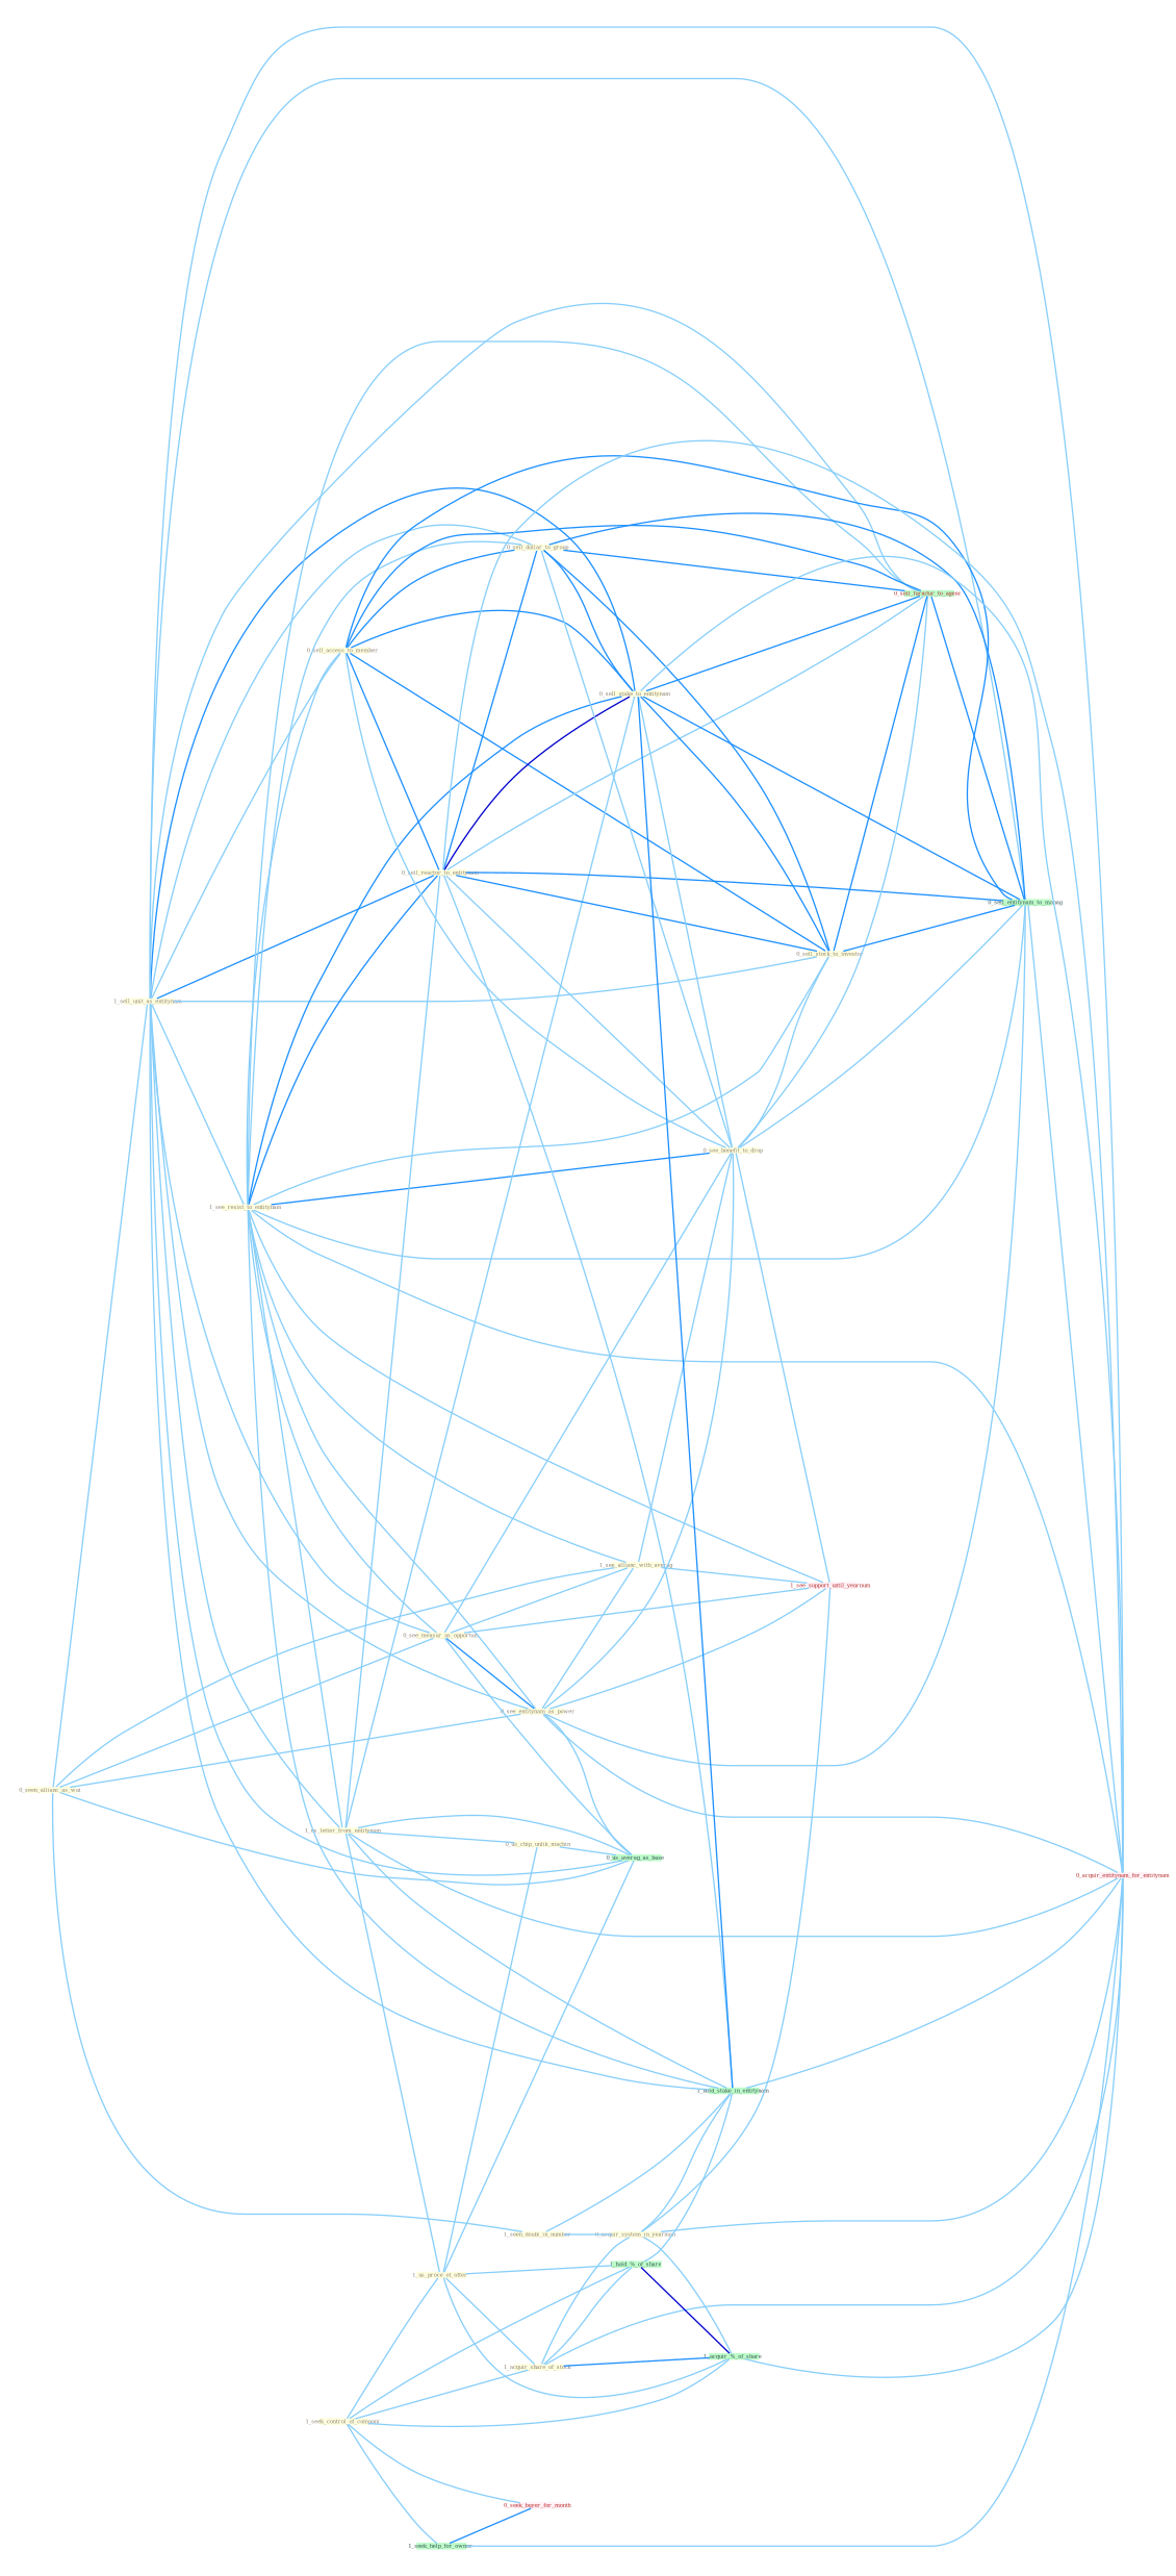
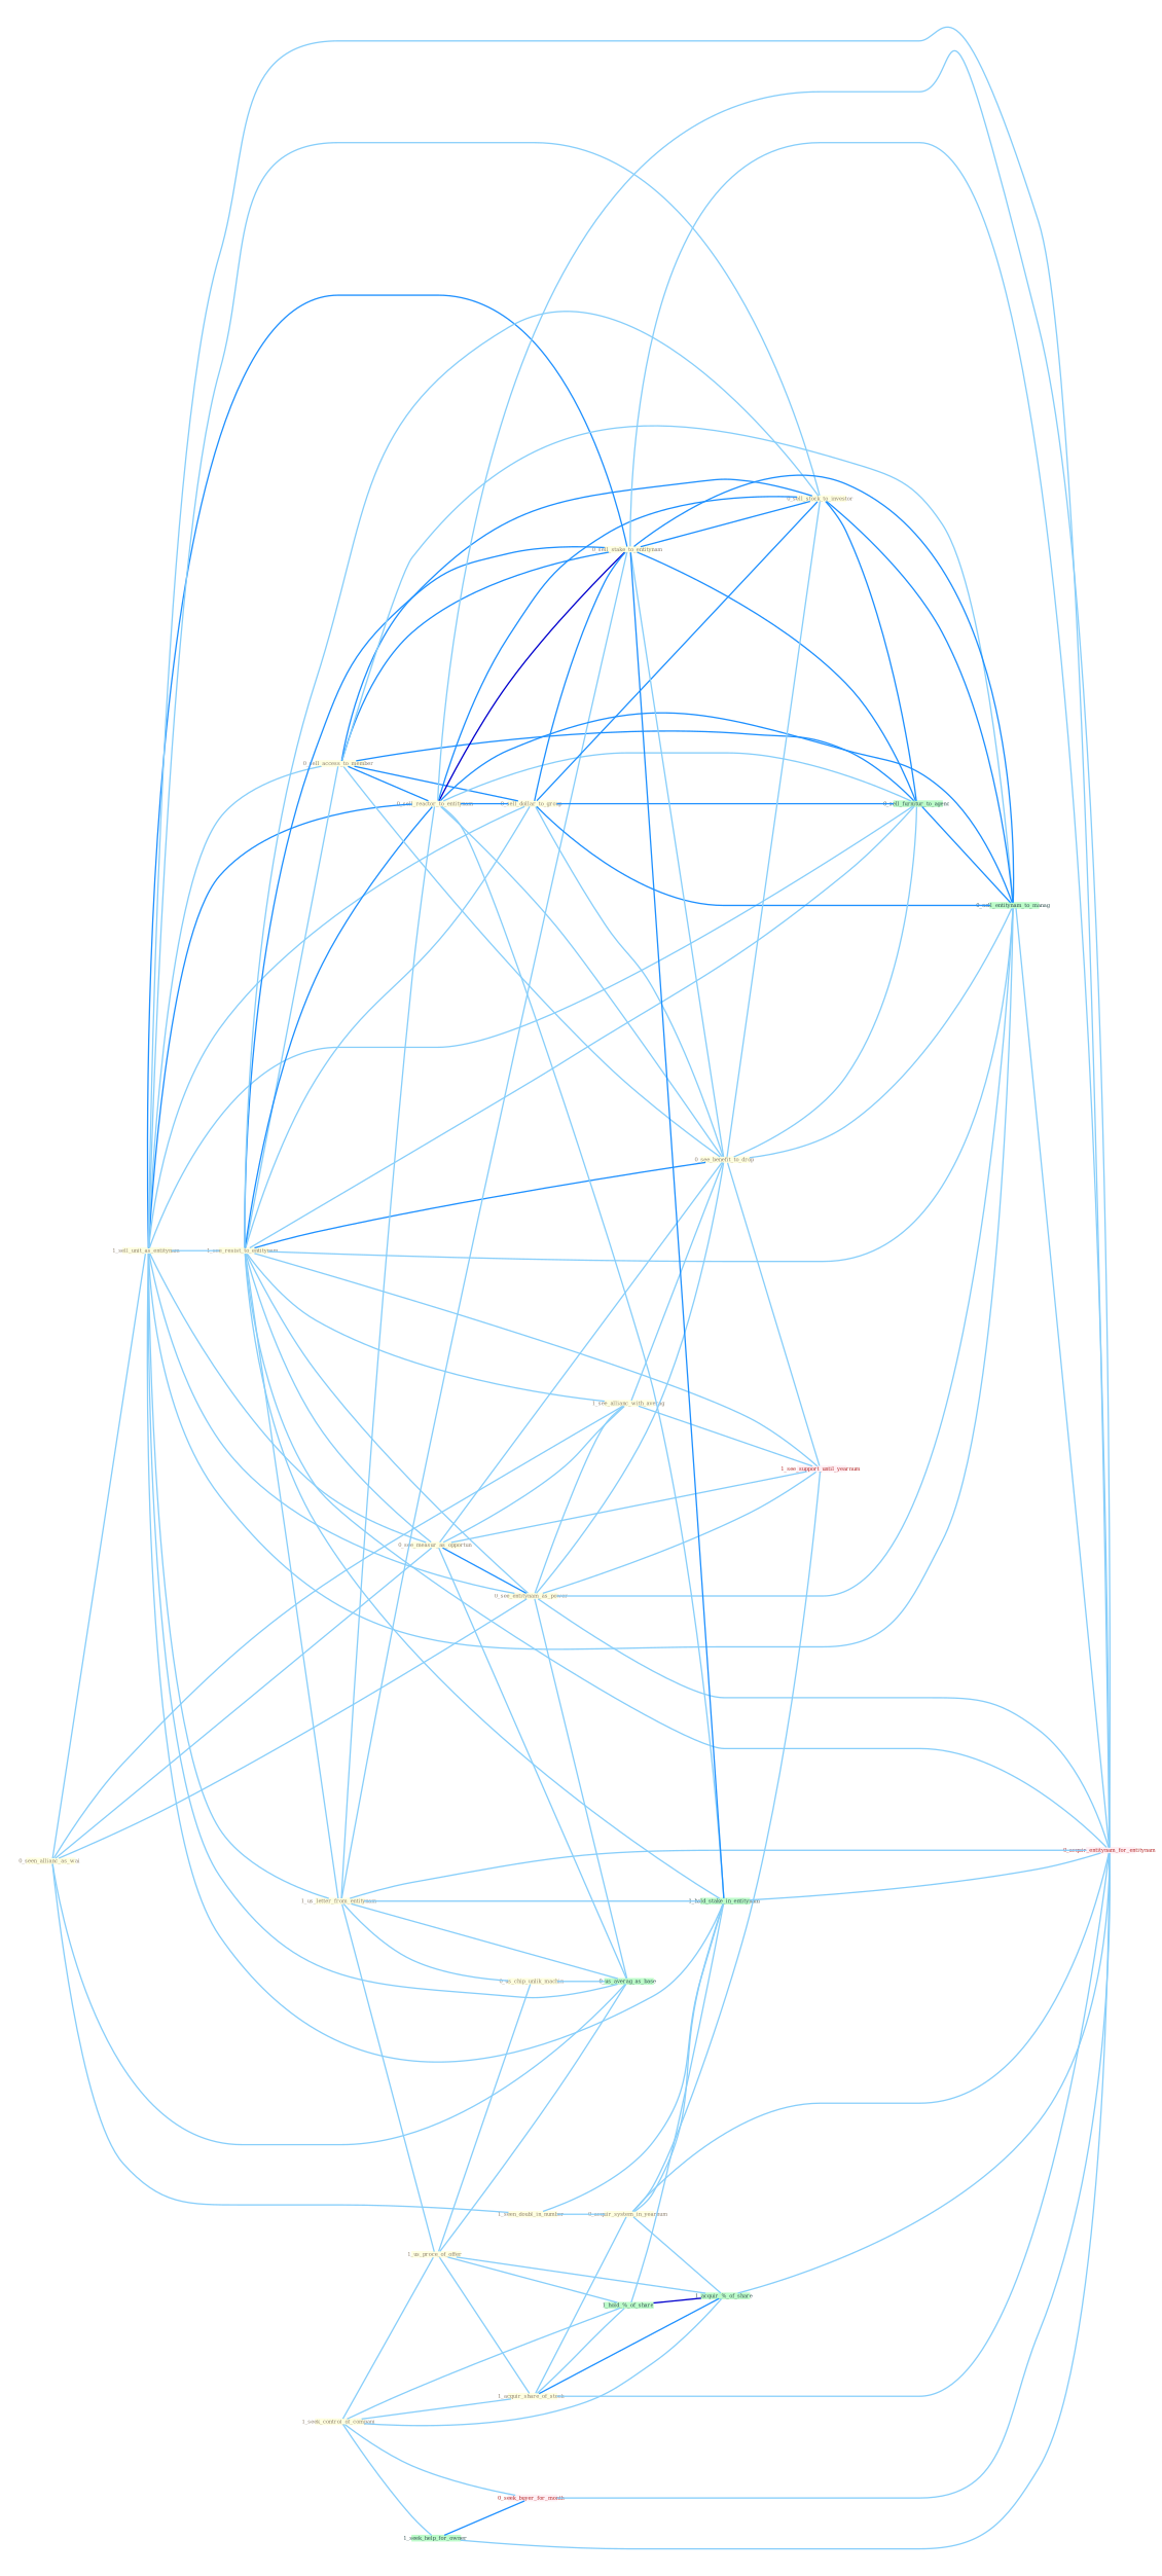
  graph {
    rankdir=LR
    node [color="#ffffe0" fixedsize=true fontcolor="#8b7d6b" fontsize=4 shape=polygon style=filled]
    edge [color="#87cefa" w=1]
    "0_seen_allianc_as_wai " [height=.06 width=.5]
    "1_seek_control_of_compani " [height=.06 width=.5]
    "1_sell_unit_as_entitynam " [height=.06 width=.5]
    "1_see_resist_to_entitynam " [height=.06 width=.5]
    "0_sell_access_to_member " [height=.06 width=.5]
    "0_see_measur_as_opportun " [height=.06 width=.5]
    "0_see_entitynam_as_power " [height=.06 width=.5]
    "1_us_letter_from_entitynam " [height=.06 width=.5]
    n9 [height=.06 label="1_see_allianc_with_averag" width=.5]
    "1_seen_doubl_in_number " [height=.06 width=.5]
    "1_us_proce_of_offer " [height=.06 width=.5]
    "0_sell_reactor_to_entitynam " [height=.06 width=.5]
    "1_acquir_share_of_stock " [height=.06 width=.5]
    "0_sell_dollar_to_group " [height=.06 width=.5]
    "0_acquir_system_in_yearnum " [height=.06 width=.5]
    "0_sell_stake_to_entitynam " [height=.06 width=.5]
    "0_see_benefit_to_drop " [height=.06 width=.5]
    "0_sell_stock_to_investor " [height=.06 width=.5]
    "0_us_chip_unlik_machin " [height=.06 width=.5]
    "0_seek_buyer_for_month " [color="#fff0f5" fontcolor="#b22222" height=.06 width=.5]
    "1_see_support_until_yearnum " [color="#fff0f5" fontcolor="#b22222" height=.06 width=.5]
    "0_acquir_entitynam_for_entitynam " [color="#fff0f5" fontcolor="#b22222" height=.06 width=.5]
    "0_us_averag_as_base " [color="#BDFCC9" fontcolor="#2f4f4f" height=.06 width=.5]
    "1_hold_%_of_share " [color="#BDFCC9" fontcolor="#2f4f4f" height=.06 width=.5]
    "1_seek_help_for_owner " [color="#BDFCC9" fontcolor="#2f4f4f" height=.06 width=.5]
    "1_acquir_%_of_share " [color="#BDFCC9" fontcolor="#2f4f4f" height=.06 width=.5]
    "1_hold_stake_in_entitynam " [color="#BDFCC9" fontcolor="#2f4f4f" height=.06 width=.5]
-   "0_sell_furnitur_to_agenc " [color="#BDFCC9" fontcolor="#b22222" height=.06 width=.5]
+   "0_sell_furnitur_to_agenc " [color="#BDFCC9" fontcolor="#2f4f4f" height=.06 width=.5]
    "0_sell_entitynam_to_manag " [color="#BDFCC9" fontcolor="#2f4f4f" height=.06 width=.5]
    subgraph sub_1 {
      "0_seen_allianc_as_wai "
      "1_seek_control_of_compani "
      "1_sell_unit_as_entitynam "
      "1_see_resist_to_entitynam "
      "0_sell_access_to_member "
      "0_see_measur_as_opportun "
      "0_see_entitynam_as_power "
      "1_us_letter_from_entitynam "
      n9
      "1_seen_doubl_in_number "
      "1_us_proce_of_offer "
      "0_sell_reactor_to_entitynam "
      "1_acquir_share_of_stock "
      "0_sell_dollar_to_group "
      "0_acquir_system_in_yearnum "
      "0_sell_stake_to_entitynam "
      "0_see_benefit_to_drop "
      "0_sell_stock_to_investor "
      "0_us_chip_unlik_machin "
    }
    subgraph sub_2 {
      "0_seek_buyer_for_month "
      "1_see_support_until_yearnum "
      "0_acquir_entitynam_for_entitynam "
    }
    "0_seen_allianc_as_wai " -- "1_sell_unit_as_entitynam "
    "0_seen_allianc_as_wai " -- "0_see_measur_as_opportun "
    "0_seen_allianc_as_wai " -- "0_see_entitynam_as_power "
    "0_seen_allianc_as_wai " -- n9
    "0_seen_allianc_as_wai " -- "1_seen_doubl_in_number "
    "0_seen_allianc_as_wai " -- "0_us_averag_as_base "
    "1_seek_control_of_compani " -- "1_us_proce_of_offer "
    "1_seek_control_of_compani " -- "1_acquir_share_of_stock "
    "1_seek_control_of_compani " -- "0_seek_buyer_for_month "
    "1_seek_control_of_compani " -- "1_hold_%_of_share "
    "1_seek_control_of_compani " -- "1_seek_help_for_owner "
    "1_seek_control_of_compani " -- "1_acquir_%_of_share "
    "1_sell_unit_as_entitynam " -- "1_see_resist_to_entitynam "
    "1_sell_unit_as_entitynam " -- "0_sell_access_to_member "
    "1_sell_unit_as_entitynam " -- "0_see_measur_as_opportun "
    "1_sell_unit_as_entitynam " -- "0_see_entitynam_as_power "
    "1_sell_unit_as_entitynam " -- "1_us_letter_from_entitynam "
    "1_sell_unit_as_entitynam " -- "0_sell_reactor_to_entitynam " [color="#1e90ff" w=2]
    "1_sell_unit_as_entitynam " -- "0_sell_dollar_to_group "
    "1_sell_unit_as_entitynam " -- "0_sell_stake_to_entitynam " [color="#1e90ff" w=2]
    "1_sell_unit_as_entitynam " -- "0_sell_stock_to_investor "
    "1_sell_unit_as_entitynam " -- "0_acquir_entitynam_for_entitynam "
    "1_sell_unit_as_entitynam " -- "0_us_averag_as_base "
    "1_sell_unit_as_entitynam " -- "1_hold_stake_in_entitynam "
    "1_sell_unit_as_entitynam " -- "0_sell_furnitur_to_agenc "
    "1_sell_unit_as_entitynam " -- "0_sell_entitynam_to_manag "
    "1_see_resist_to_entitynam " -- "0_sell_access_to_member "
    "1_see_resist_to_entitynam " -- "0_see_measur_as_opportun "
    "1_see_resist_to_entitynam " -- "0_see_entitynam_as_power "
    "1_see_resist_to_entitynam " -- "1_us_letter_from_entitynam "
    "1_see_resist_to_entitynam " -- n9
    "1_see_resist_to_entitynam " -- "0_sell_reactor_to_entitynam " [color="#1e90ff" w=2]
    "1_see_resist_to_entitynam " -- "0_sell_dollar_to_group "
    "1_see_resist_to_entitynam " -- "0_sell_stake_to_entitynam " [color="#1e90ff" w=2]
    "1_see_resist_to_entitynam " -- "0_see_benefit_to_drop " [color="#1e90ff" w=2]
    "1_see_resist_to_entitynam " -- "0_sell_stock_to_investor "
    "1_see_resist_to_entitynam " -- "1_see_support_until_yearnum "
    "1_see_resist_to_entitynam " -- "0_acquir_entitynam_for_entitynam "
    "1_see_resist_to_entitynam " -- "1_hold_stake_in_entitynam "
    "1_see_resist_to_entitynam " -- "0_sell_furnitur_to_agenc "
    "1_see_resist_to_entitynam " -- "0_sell_entitynam_to_manag "
    "0_sell_access_to_member " -- "0_sell_reactor_to_entitynam " [color="#1e90ff" w=2]
    "0_sell_access_to_member " -- "0_sell_dollar_to_group " [color="#1e90ff" w=2]
    "0_sell_access_to_member " -- "0_sell_stake_to_entitynam " [color="#1e90ff" w=2]
    "0_sell_access_to_member " -- "0_see_benefit_to_drop "
    "0_sell_access_to_member " -- "0_sell_stock_to_investor " [color="#1e90ff" w=2]
    "0_sell_access_to_member " -- "0_sell_furnitur_to_agenc " [color="#1e90ff" w=2]
-   "0_sell_access_to_member " -- "0_sell_entitynam_to_manag " [color="#1e90ff" w=2]
+   "0_sell_access_to_member " -- "0_sell_entitynam_to_manag " [w=2]
    "0_see_measur_as_opportun " -- "0_see_entitynam_as_power " [color="#1e90ff" w=2]
    "0_see_measur_as_opportun " -- n9
    "0_see_measur_as_opportun " -- "0_see_benefit_to_drop "
    "0_see_measur_as_opportun " -- "1_see_support_until_yearnum "
    "0_see_measur_as_opportun " -- "0_us_averag_as_base "
    "0_see_entitynam_as_power " -- n9
    "0_see_entitynam_as_power " -- "0_see_benefit_to_drop "
    "0_see_entitynam_as_power " -- "1_see_support_until_yearnum "
    "0_see_entitynam_as_power " -- "0_acquir_entitynam_for_entitynam "
    "0_see_entitynam_as_power " -- "0_us_averag_as_base "
    "0_see_entitynam_as_power " -- "0_sell_entitynam_to_manag "
    "1_us_letter_from_entitynam " -- "1_us_proce_of_offer "
    "1_us_letter_from_entitynam " -- "0_sell_reactor_to_entitynam "
    "1_us_letter_from_entitynam " -- "0_sell_stake_to_entitynam "
    "1_us_letter_from_entitynam " -- "0_us_chip_unlik_machin "
    "1_us_letter_from_entitynam " -- "0_acquir_entitynam_for_entitynam "
    "1_us_letter_from_entitynam " -- "0_us_averag_as_base "
    "1_us_letter_from_entitynam " -- "1_hold_stake_in_entitynam "
    n9 -- "0_see_benefit_to_drop "
    n9 -- "1_see_support_until_yearnum "
    "1_seen_doubl_in_number " -- "0_acquir_system_in_yearnum "
    "1_seen_doubl_in_number " -- "1_hold_stake_in_entitynam "
    "1_us_proce_of_offer " -- "1_acquir_share_of_stock "
    "1_us_proce_of_offer " -- "0_us_chip_unlik_machin "
    "1_us_proce_of_offer " -- "0_us_averag_as_base "
    "1_us_proce_of_offer " -- "1_hold_%_of_share "
    "1_us_proce_of_offer " -- "1_acquir_%_of_share "
    "0_sell_reactor_to_entitynam " -- "0_sell_dollar_to_group " [color="#1e90ff" w=2]
    "0_sell_reactor_to_entitynam " -- "0_sell_stake_to_entitynam " [color="#0000cd" w=3]
    "0_sell_reactor_to_entitynam " -- "0_see_benefit_to_drop "
    "0_sell_reactor_to_entitynam " -- "0_sell_stock_to_investor " [color="#1e90ff" w=2]
    "0_sell_reactor_to_entitynam " -- "0_acquir_entitynam_for_entitynam "
    "0_sell_reactor_to_entitynam " -- "1_hold_stake_in_entitynam "
    "0_sell_reactor_to_entitynam " -- "0_sell_furnitur_to_agenc " [w=2]
    "0_sell_reactor_to_entitynam " -- "0_sell_entitynam_to_manag " [color="#1e90ff" w=2]
    "1_acquir_share_of_stock " -- "0_acquir_system_in_yearnum "
    "1_acquir_share_of_stock " -- "0_acquir_entitynam_for_entitynam "
    "1_acquir_share_of_stock " -- "1_hold_%_of_share "
    "1_acquir_share_of_stock " -- "1_acquir_%_of_share " [color="#1e90ff" w=2]
    "0_sell_dollar_to_group " -- "0_sell_stake_to_entitynam " [color="#1e90ff" w=2]
    "0_sell_dollar_to_group " -- "0_see_benefit_to_drop "
    "0_sell_dollar_to_group " -- "0_sell_stock_to_investor " [color="#1e90ff" w=2]
    "0_sell_dollar_to_group " -- "0_sell_furnitur_to_agenc " [color="#1e90ff" w=2]
    "0_sell_dollar_to_group " -- "0_sell_entitynam_to_manag " [color="#1e90ff" w=2]
    "0_acquir_system_in_yearnum " -- "1_see_support_until_yearnum "
    "0_acquir_system_in_yearnum " -- "0_acquir_entitynam_for_entitynam "
    "0_acquir_system_in_yearnum " -- "1_acquir_%_of_share "
    "0_acquir_system_in_yearnum " -- "1_hold_stake_in_entitynam "
    "0_sell_stake_to_entitynam " -- "0_see_benefit_to_drop "
    "0_sell_stake_to_entitynam " -- "0_sell_stock_to_investor " [color="#1e90ff" w=2]
    "0_sell_stake_to_entitynam " -- "0_acquir_entitynam_for_entitynam "
    "0_sell_stake_to_entitynam " -- "1_hold_stake_in_entitynam " [color="#1e90ff" w=2]
    "0_sell_stake_to_entitynam " -- "0_sell_furnitur_to_agenc " [color="#1e90ff" w=2]
    "0_sell_stake_to_entitynam " -- "0_sell_entitynam_to_manag " [color="#1e90ff" w=2]
    "0_see_benefit_to_drop " -- "0_sell_stock_to_investor "
    "0_see_benefit_to_drop " -- "1_see_support_until_yearnum "
    "0_see_benefit_to_drop " -- "0_sell_furnitur_to_agenc "
    "0_see_benefit_to_drop " -- "0_sell_entitynam_to_manag "
    "0_sell_stock_to_investor " -- "0_sell_furnitur_to_agenc " [color="#1e90ff" w=2]
    "0_sell_stock_to_investor " -- "0_sell_entitynam_to_manag " [color="#1e90ff" w=2]
    "0_us_chip_unlik_machin " -- "0_us_averag_as_base "
+   "0_seek_buyer_for_month " -- "0_acquir_entitynam_for_entitynam "
    "1_hold_%_of_share " -- "1_acquir_%_of_share " [color="#0000cd" w=3]
    "1_hold_%_of_share " -- "1_hold_stake_in_entitynam "
    "1_seek_help_for_owner " -- "0_seek_buyer_for_month " [color="#1e90ff" w=2]
    "1_seek_help_for_owner " -- "0_acquir_entitynam_for_entitynam "
    "1_acquir_%_of_share " -- "0_acquir_entitynam_for_entitynam "
    "1_hold_stake_in_entitynam " -- "0_acquir_entitynam_for_entitynam "
    "0_sell_furnitur_to_agenc " -- "0_sell_entitynam_to_manag " [color="#1e90ff" w=2]
    "0_sell_entitynam_to_manag " -- "0_acquir_entitynam_for_entitynam "
  }
